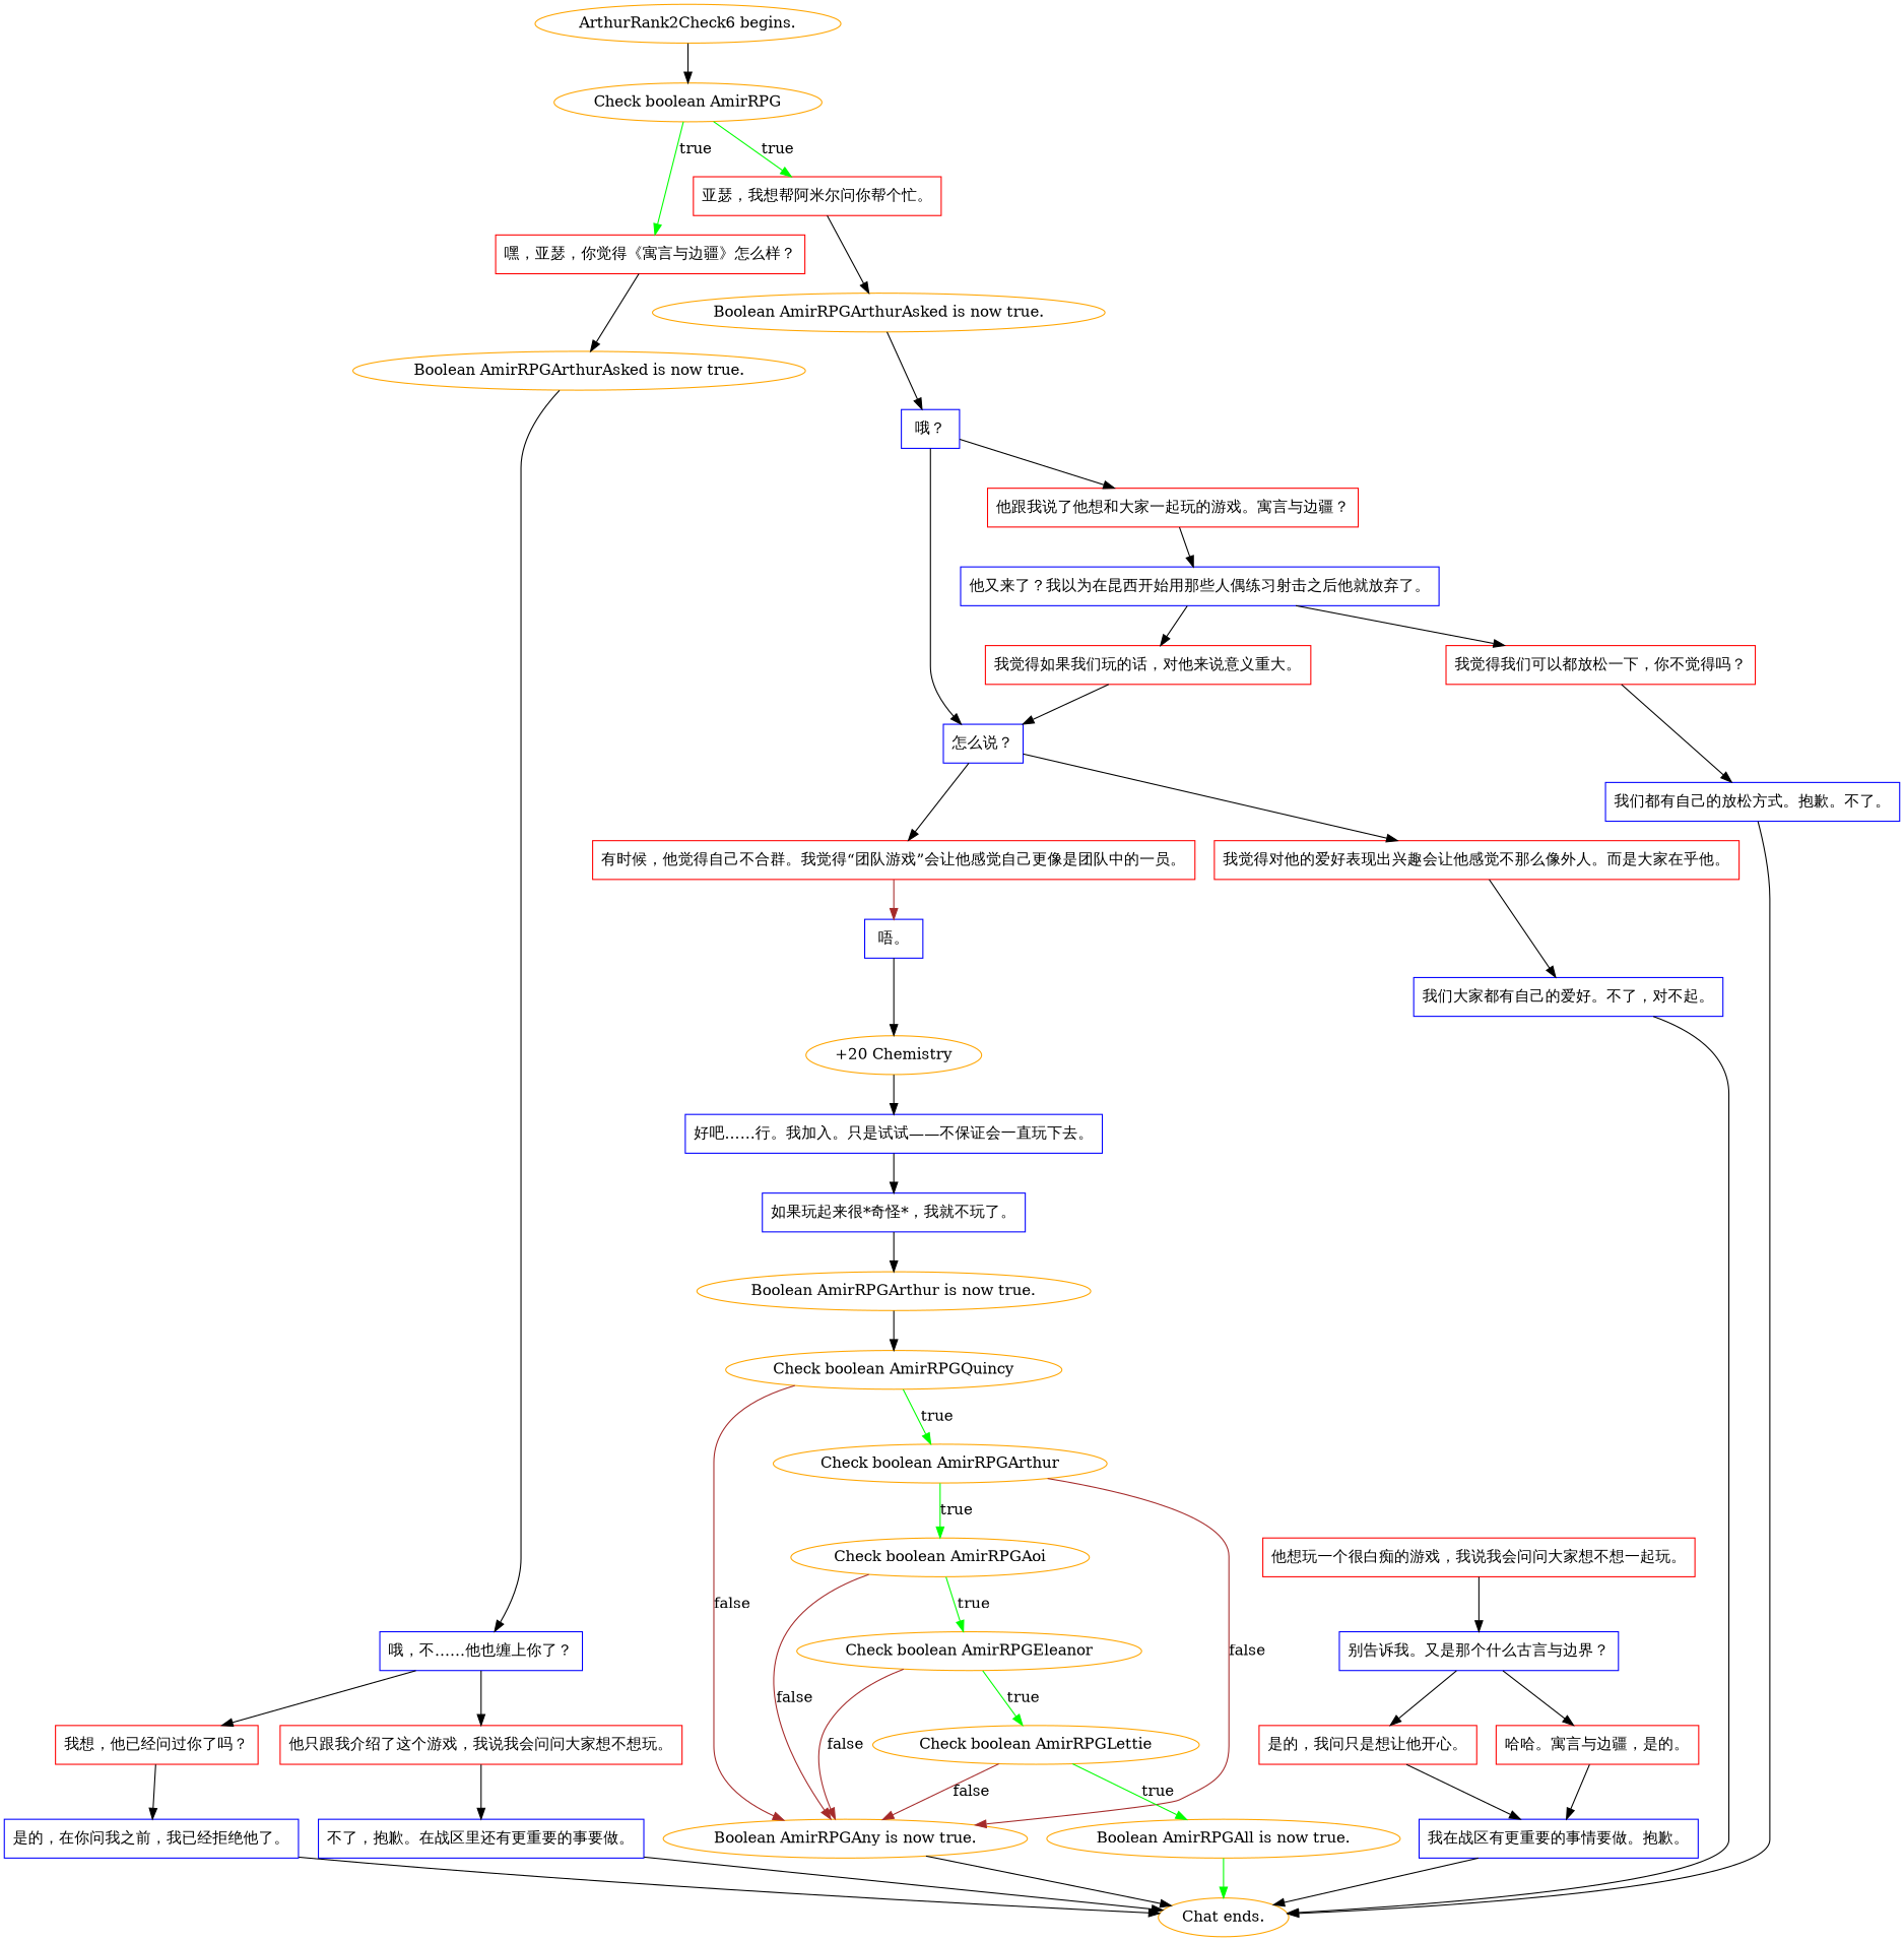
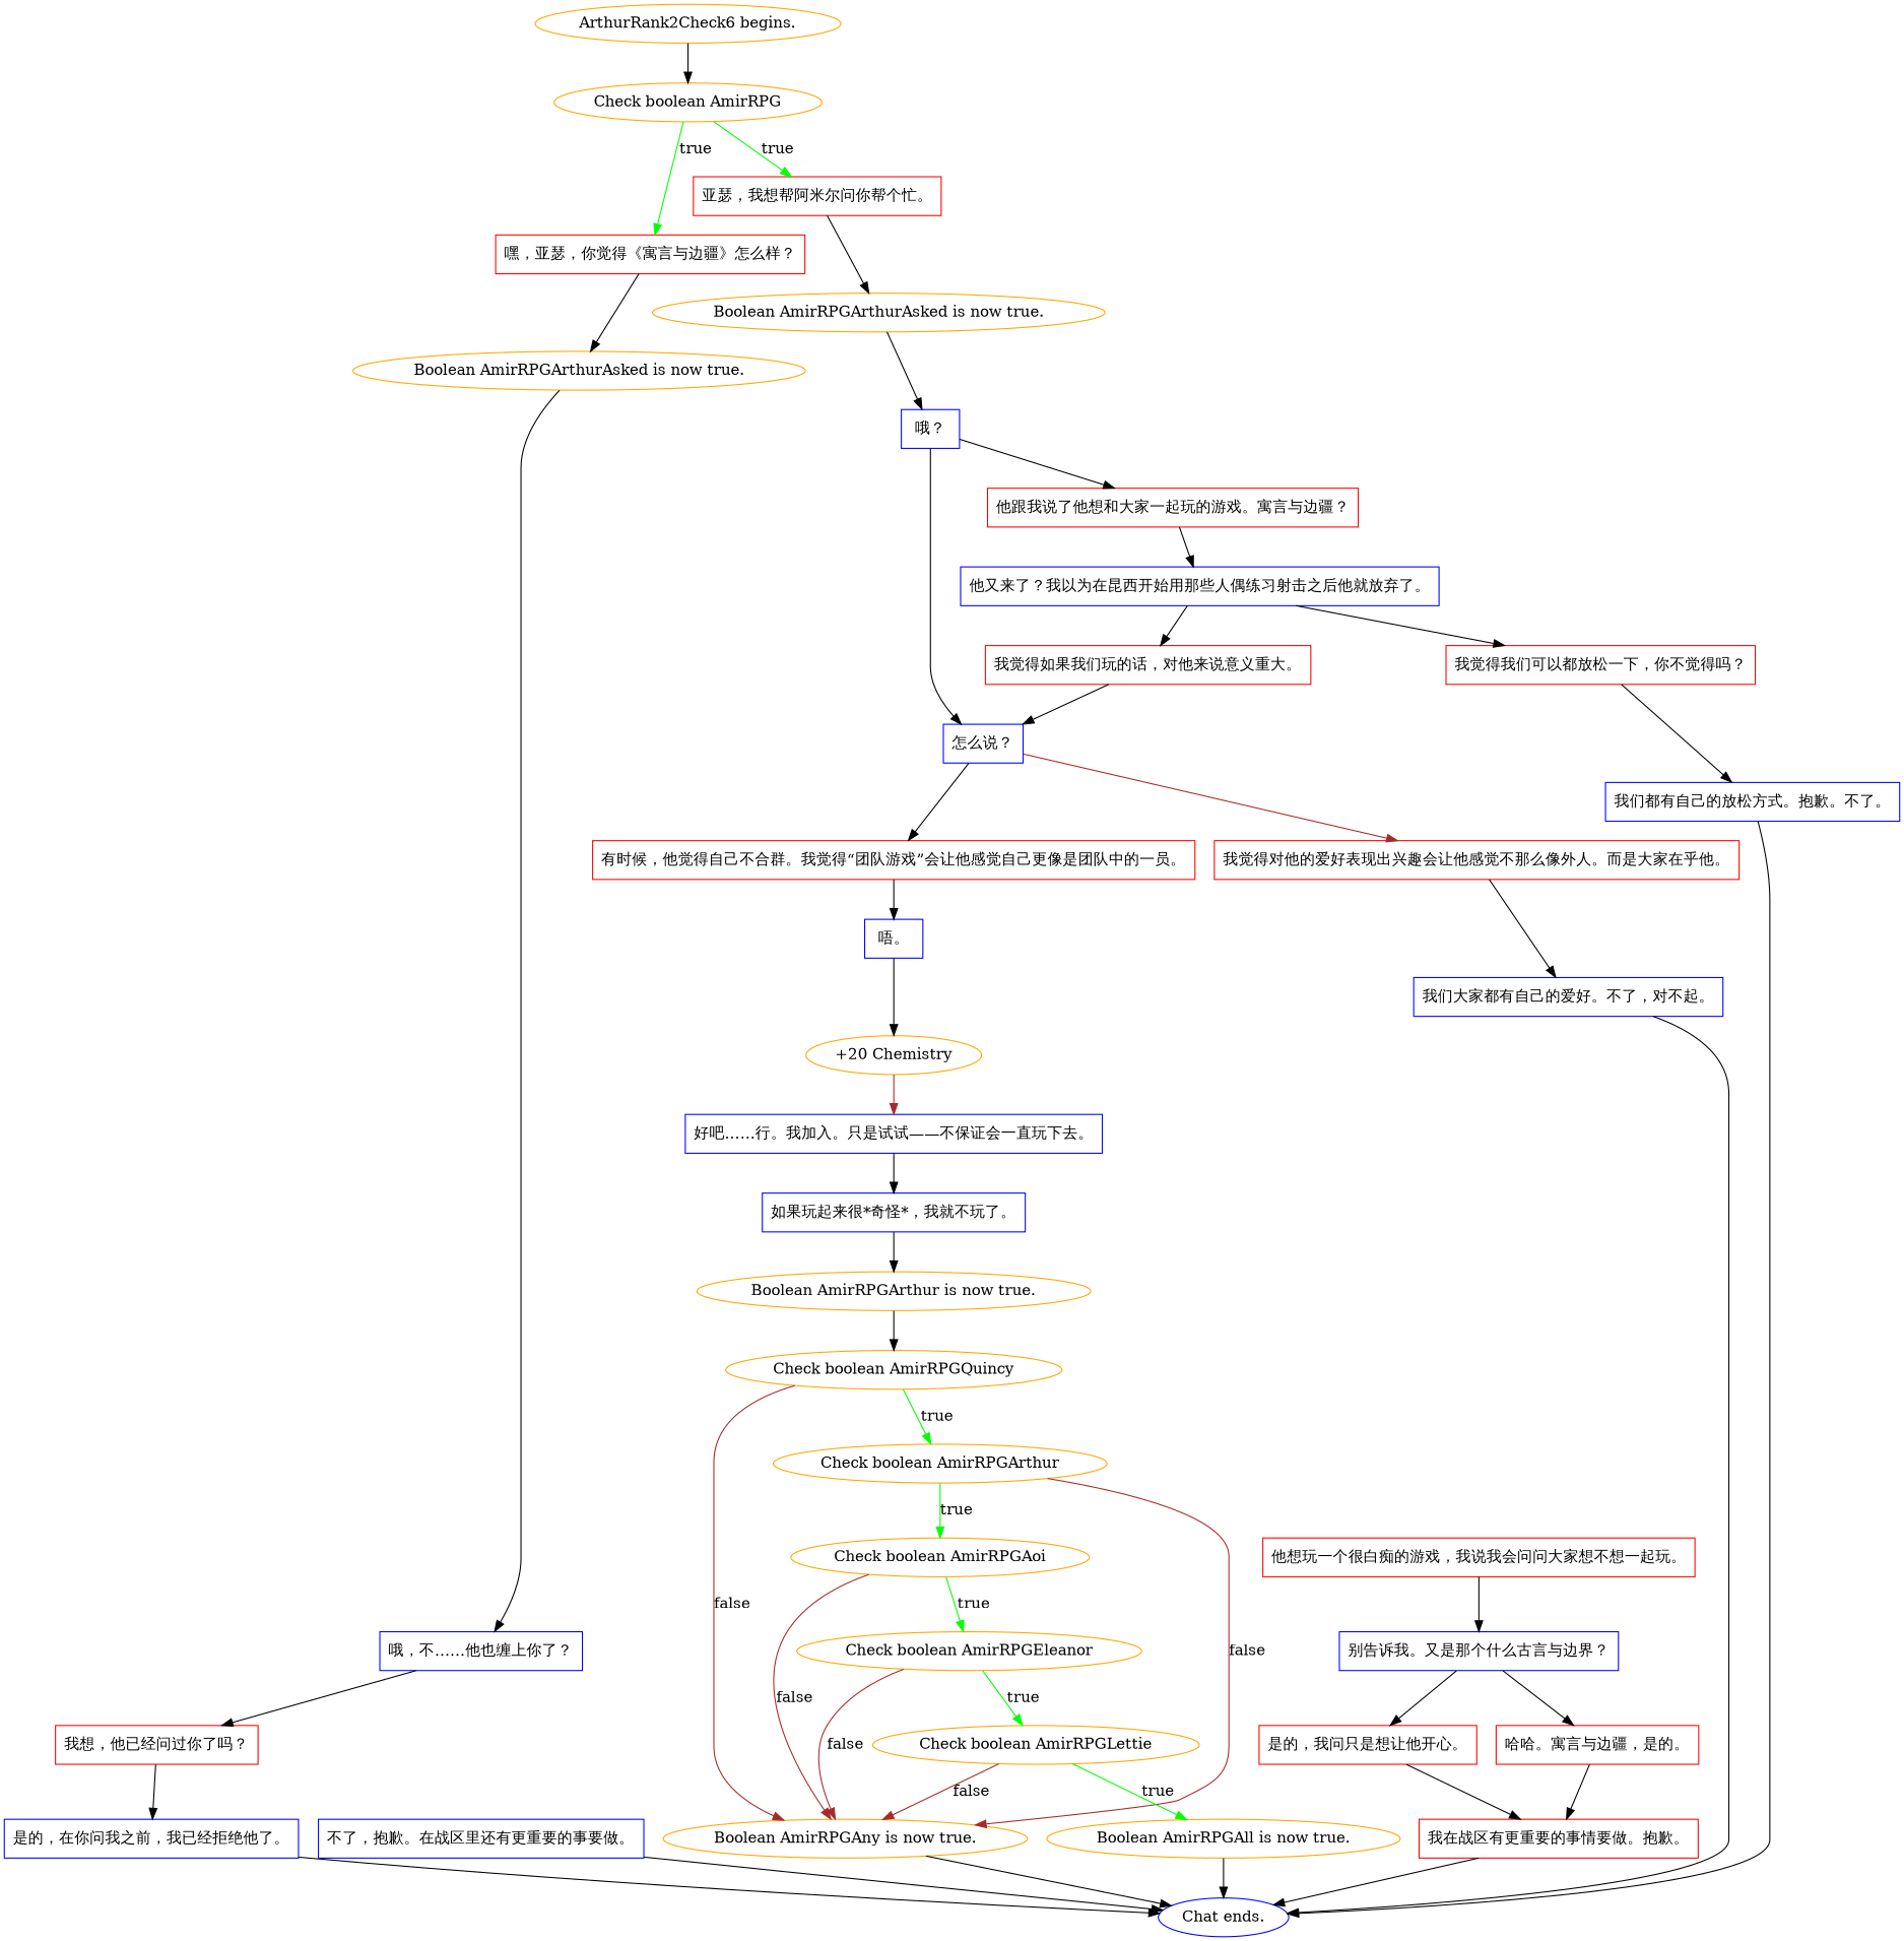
  digraph {
    node [color=orange shape=box]
    n1 [label="ArthurRank2Check6 begins." shape=""]
    n2 [label="Check boolean AmirRPG" shape=""]
    n3 [color=red label="嘿，亚瑟，你觉得《寓言与边疆》怎么样？"]
    n4 [color=red label="亚瑟，我想帮阿米尔问你帮个忙。"]
    n5 [label="Boolean AmirRPGArthurAsked is now true." shape=""]
    n6 [label="Boolean AmirRPGArthurAsked is now true." shape=""]
-   "Chat ends." [shape=""]
+   "Chat ends." [color=blue shape=""]
    n8 [color=blue label="哦，不……他也缠上你了？"]
    n9 [color=blue label="哦？"]
    n10 [color=red label="我想，他已经问过你了吗？"]
-   n11 [color=red label="他只跟我介绍了这个游戏，我说我会问问大家想不想玩。"]
    n12 [color=red label="他跟我说了他想和大家一起玩的游戏。寓言与边疆？"]
    n13 [color=blue label="怎么说？"]
    n14 [color=blue label="是的，在你问我之前，我已经拒绝他了。"]
    n15 [color=blue label="不了，抱歉。在战区里还有更重要的事要做。"]
    n16 [color=blue label="他又来了？我以为在昆西开始用那些人偶练习射击之后他就放弃了。"]
    n17 [color=red label="他想玩一个很白痴的游戏，我说我会问问大家想不想一起玩。"]
    n18 [color=blue label="别告诉我。又是那个什么古言与边界？"]
    n19 [color=red label="我觉得我们可以都放松一下，你不觉得吗？"]
    n20 [color=red label="我觉得如果我们玩的话，对他来说意义重大。"]
    n21 [color=red label="哈哈。寓言与边疆，是的。"]
    n22 [color=red label="是的，我问只是想让他开心。"]
    n23 [color=blue label="我们都有自己的放松方式。抱歉。不了。"]
-   n24 [color=blue label="我在战区有更重要的事情要做。抱歉。"]
+   n24 [color=red label="我在战区有更重要的事情要做。抱歉。"]
    n25 [color=red label="有时候，他觉得自己不合群。我觉得“团队游戏”会让他感觉自己更像是团队中的一员。"]
    n26 [color=red label="我觉得对他的爱好表现出兴趣会让他感觉不那么像外人。而是大家在乎他。"]
    n27 [color=blue label="唔。"]
    n28 [color=blue label="我们大家都有自己的爱好。不了，对不起。"]
    n29 [label="+20 Chemistry" shape=""]
    n30 [color=blue label="好吧……行。我加入。只是试试——不保证会一直玩下去。"]
    n31 [color=blue label="如果玩起来很*奇怪*，我就不玩了。"]
    n32 [label="Boolean AmirRPGArthur is now true." shape=""]
    n33 [label="Check boolean AmirRPGQuincy" shape=""]
    n34 [label="Check boolean AmirRPGArthur" shape=""]
    n35 [label="Boolean AmirRPGAny is now true." shape=""]
    n36 [label="Check boolean AmirRPGAoi" shape=""]
    n37 [label="Check boolean AmirRPGEleanor" shape=""]
    n38 [label="Check boolean AmirRPGLettie" shape=""]
    n39 [label="Boolean AmirRPGAll is now true." shape=""]
    n1 -> n2
    n2 -> n3 [color=green label=true]
    n2 -> n4 [color=green label=true]
    n3 -> n5
    n4 -> n6
    n5 -> n8
    n6 -> n9
    n8 -> n10
-   n8 -> n11
    n9 -> n12
    n9 -> n13
    n10 -> n14
-   n11 -> n15
    n12 -> n16
    n13 -> n25
-   n13 -> n26
+   n13 -> n26 [color=brown]
    n14 -> "Chat ends."
    n15 -> "Chat ends."
    n16 -> n19
    n16 -> n20
    n17 -> n18
    n18 -> n21
    n18 -> n22
    n19 -> n23
    n20 -> n13
    n21 -> n24
    n22 -> n24
    n23 -> "Chat ends."
    n24 -> "Chat ends."
-   n25 -> n27 [color=brown]
+   n25 -> n27
    n26 -> n28
    n27 -> n29
    n28 -> "Chat ends."
-   n29 -> n30
+   n29 -> n30 [color=brown]
    n30 -> n31
    n31 -> n32
    n32 -> n33
    n33 -> n34 [color=green label=true]
    n33 -> n35 [color=brown label=false]
    n34 -> n35 [color=brown label=false]
    n34 -> n36 [color=green label=true]
    n35 -> "Chat ends."
    n36 -> n35 [color=brown label=false]
    n36 -> n37 [color=green label=true]
    n37 -> n35 [color=brown label=false]
    n37 -> n38 [color=green label=true]
    n38 -> n35 [color=brown label=false]
    n38 -> n39 [color=green label=true]
-   n39 -> "Chat ends." [color=green]
+   n39 -> "Chat ends."
  }
